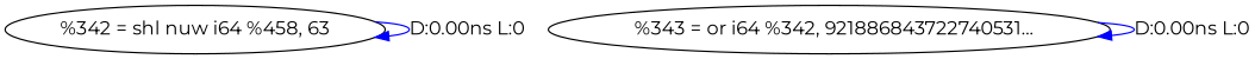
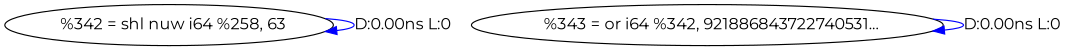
  digraph {
    fontname=Montserrat
    node [fontname=Montserrat]
    edge [color=blue fontname=Montserrat]
-   n1 [label="%342 = shl nuw i64 %458, 63"]
+   n1 [label="  %342 = shl nuw i64 %258, 63"]
    n2 [label="  %343 = or i64 %342, 921886843722740531..."]
    n1 -> n1 [label="D:0.00ns L:0"]
    n2 -> n2 [label="D:0.00ns L:0"]
  }
